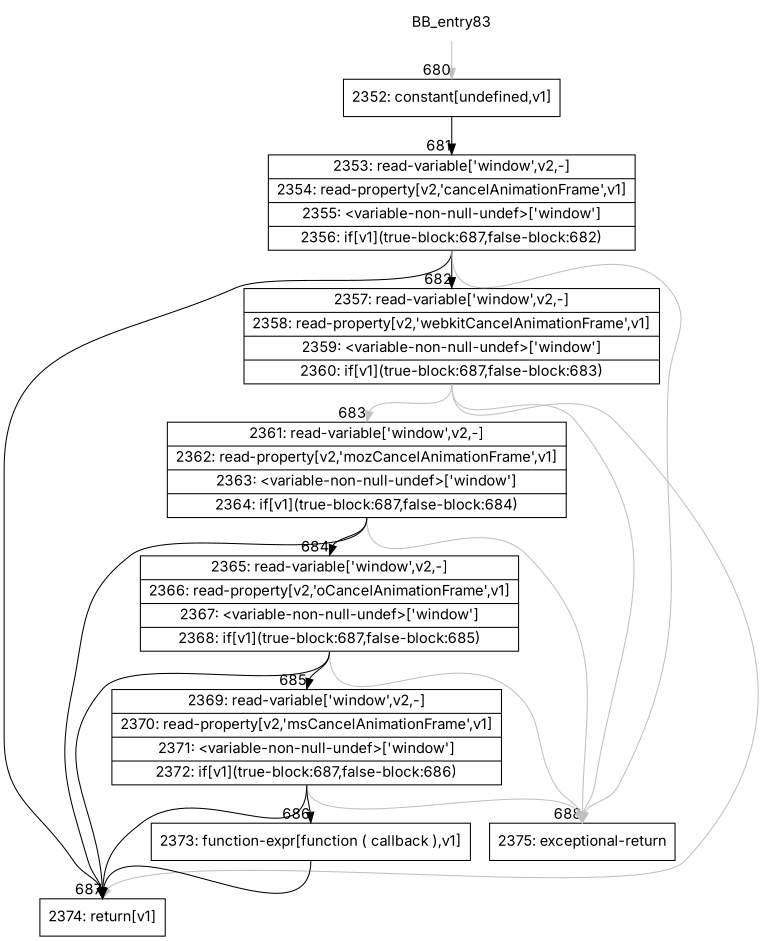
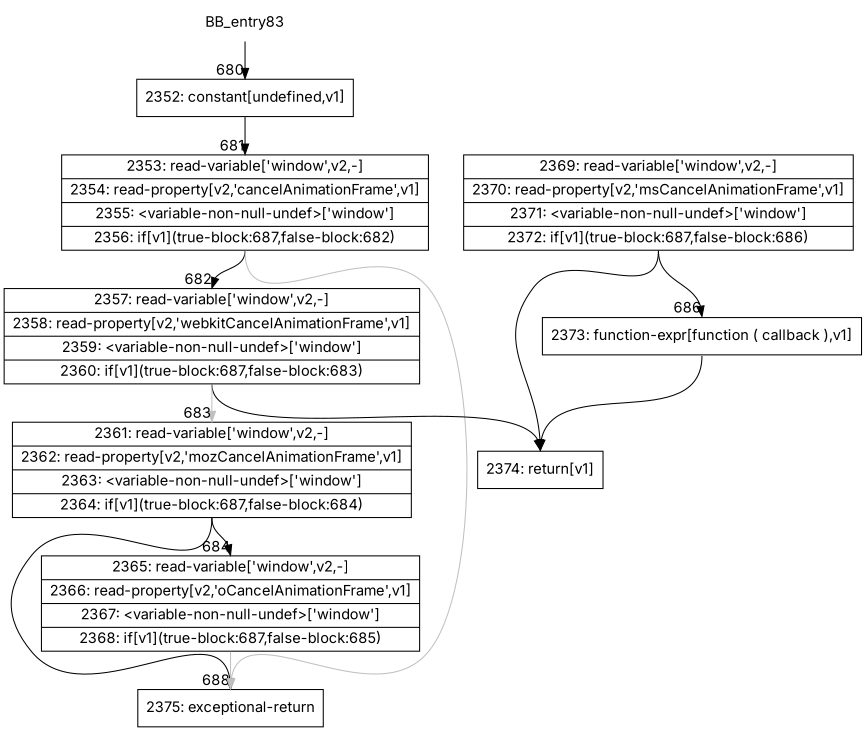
  digraph {
    fontname=Inter
    rankdir=TD
    node [fontname=Inter shape=record]
    edge [fontname=Inter headport=n tailport=s]
    n1 [label=BB_entry83 shape=none]
    n2 [label="{2352: constant[undefined,v1]}"]
    n3 [label="{2353: read-variable['window',v2,-]|2354: read-property[v2,'cancelAnimationFrame',v1]|2355: \<variable-non-null-undef\>['window']|2356: if[v1](true-block:687,false-block:682)}"]
    n4 [label="{2374: return[v1]}"]
    n5 [label="{2357: read-variable['window',v2,-]|2358: read-property[v2,'webkitCancelAnimationFrame',v1]|2359: \<variable-non-null-undef\>['window']|2360: if[v1](true-block:687,false-block:683)}"]
    n6 [label="{2375: exceptional-return}"]
    n7 [label="{2361: read-variable['window',v2,-]|2362: read-property[v2,'mozCancelAnimationFrame',v1]|2363: \<variable-non-null-undef\>['window']|2364: if[v1](true-block:687,false-block:684)}"]
    n8 [label="{2365: read-variable['window',v2,-]|2366: read-property[v2,'oCancelAnimationFrame',v1]|2367: \<variable-non-null-undef\>['window']|2368: if[v1](true-block:687,false-block:685)}"]
    n9 [label="{2369: read-variable['window',v2,-]|2370: read-property[v2,'msCancelAnimationFrame',v1]|2371: \<variable-non-null-undef\>['window']|2372: if[v1](true-block:687,false-block:686)}"]
    n10 [label="{2373: function-expr[function ( callback ),v1]}"]
-   n1 -> n2 [headlabel="    680" color=gray]
+   n1 -> n2 [headlabel="    680"]
    n2 -> n3 [headlabel="      681"]
-   n3 -> n4 [headlabel="      687"]
    n3 -> n5 [headlabel="      682"]
    n3 -> n6 [color=gray headlabel="      688"]
-   n5 -> n4 [color=gray]
-   n5 -> n6 [color=gray]
+   n5 -> n4
    n5 -> n7 [color=gray headlabel="      683"]
-   n7 -> n4
-   n7 -> n6 [color=gray]
+   n7 -> n6 [color=black]
    n7 -> n8 [headlabel="      684"]
-   n8 -> n4
    n8 -> n6 [color=gray]
-   n8 -> n9 [headlabel="      685"]
    n9 -> n4
-   n9 -> n6 [color=gray]
    n9 -> n10 [headlabel="      686"]
    n10 -> n4
  }
